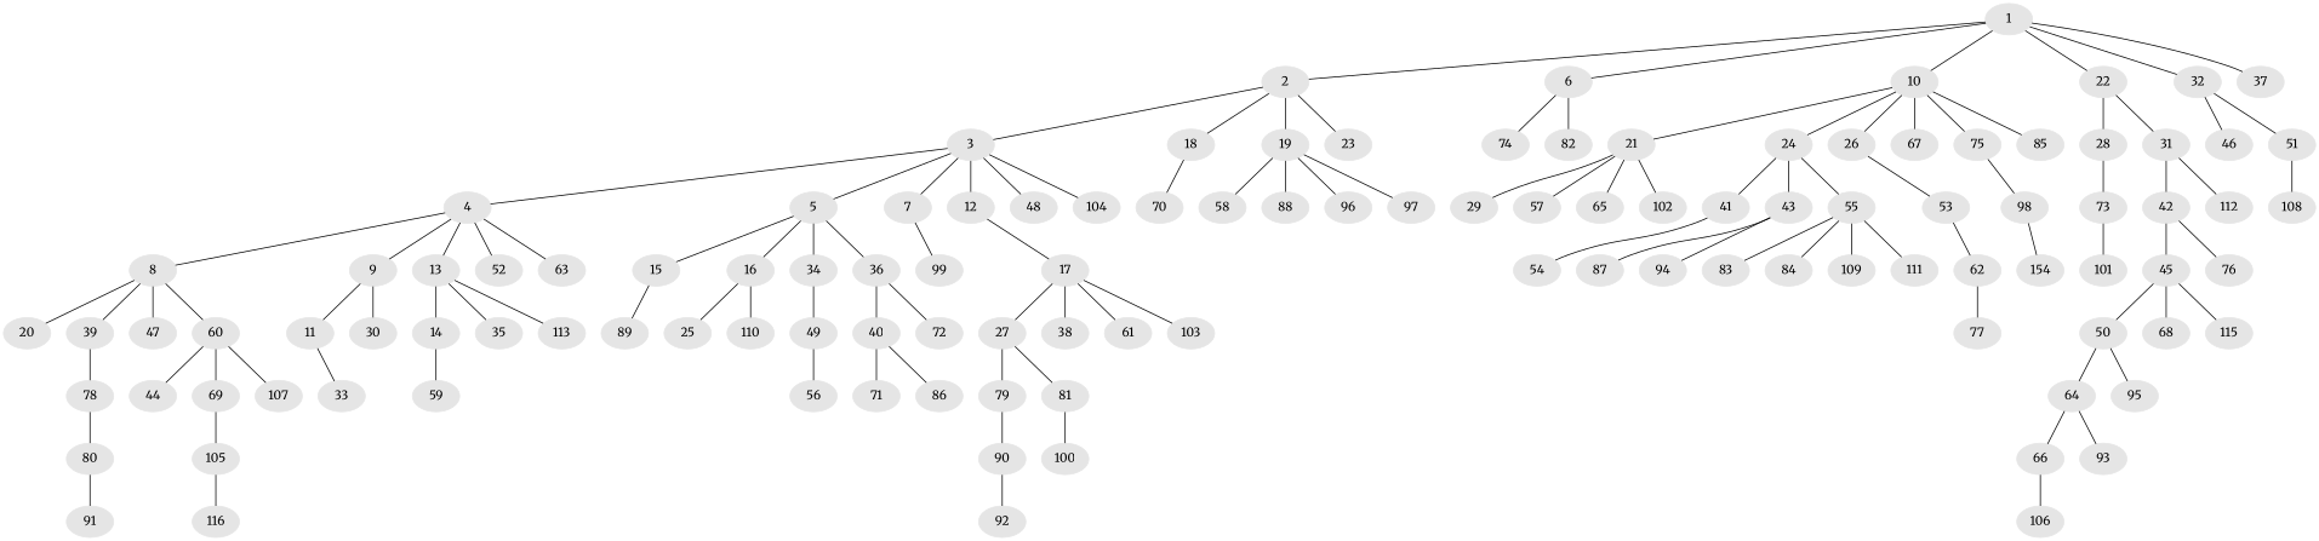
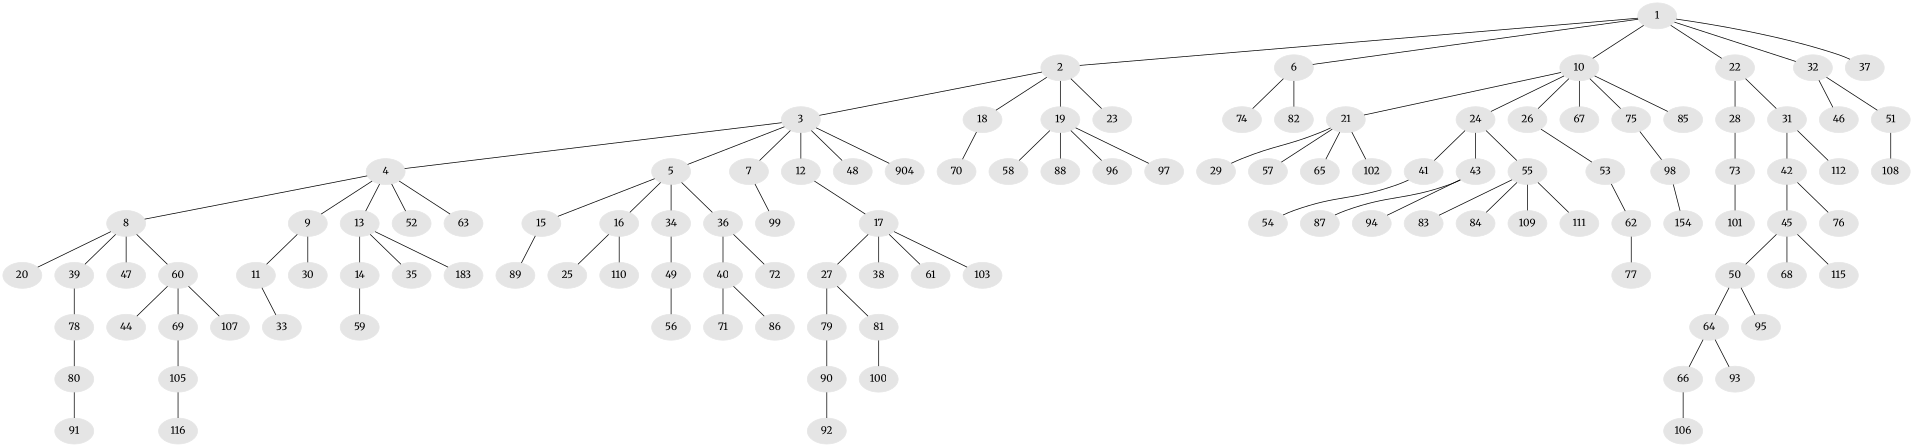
  graph {
    fontname=Merriweather
    node [color=gray90 fontname=Merriweather style=filled]
    edge [fontname=Merriweather]
    1
    2
    6
    10
    22
    32
    37
    3
    18
    19
    23
    74
    82
    21
    24
    26
    67
    75
    85
    28
    31
    46
    51
    4
    5
    7
    12
    48
-   104
+   104 [label=904]
    70
    58
    88
    96
    97
    8
    9
    13
    52
    63
    15
    16
    34
    36
    99
    17
    20
    39
    47
    60
    11
    30
    14
    35
-   113
+   113 [label=183]
    89
    25
    110
    49
    40
    72
    78
    44
    69
    107
    33
    29
    57
    65
    102
    41
    43
    55
    53
    98
    27
    38
    61
    103
    59
    79
    81
    73
    42
    112
    54
    87
    94
    83
    84
    109
    111
    62
    90
    100
    101
    45
    76
    108
    56
    71
    86
    80
    50
    68
    115
    64
    95
    66
    93
    77
    105
    106
    116
    n114 [label=154]
    91
    92
    1 -- 2
    1 -- 6
    1 -- 10
    1 -- 22
    1 -- 32
    1 -- 37
    2 -- 3
    2 -- 18
    2 -- 19
    2 -- 23
    6 -- 74
    6 -- 82
    10 -- 21
    10 -- 24
    10 -- 26
    10 -- 67
    10 -- 75
    10 -- 85
    22 -- 28
    22 -- 31
    32 -- 46
    32 -- 51
    3 -- 4
    3 -- 5
    3 -- 7
    3 -- 12
    3 -- 48
    3 -- 104
    18 -- 70
    19 -- 58
    19 -- 88
    19 -- 96
    19 -- 97
    21 -- 29
    21 -- 57
    21 -- 65
    21 -- 102
    24 -- 41
    24 -- 43
    24 -- 55
    26 -- 53
    75 -- 98
    28 -- 73
    31 -- 42
    31 -- 112
    51 -- 108
    4 -- 8
    4 -- 9
    4 -- 13
    4 -- 52
    4 -- 63
    5 -- 15
    5 -- 16
    5 -- 34
    5 -- 36
    7 -- 99
    12 -- 17
    8 -- 20
    8 -- 39
    8 -- 47
    8 -- 60
    9 -- 11
    9 -- 30
    13 -- 14
    13 -- 35
    13 -- 113
    15 -- 89
    16 -- 25
    16 -- 110
    34 -- 49
    36 -- 40
    36 -- 72
    17 -- 27
    17 -- 38
    17 -- 61
    17 -- 103
    39 -- 78
    60 -- 44
    60 -- 69
    60 -- 107
    11 -- 33
    14 -- 59
    49 -- 56
    40 -- 71
    40 -- 86
    78 -- 80
    69 -- 105
    41 -- 54
    43 -- 87
    43 -- 94
    55 -- 83
    55 -- 84
    55 -- 109
    55 -- 111
    53 -- 62
    98 -- n114
    27 -- 79
    27 -- 81
    79 -- 90
    81 -- 100
    73 -- 101
    42 -- 45
    42 -- 76
    62 -- 77
    90 -- 92
    45 -- 50
    45 -- 68
    45 -- 115
    80 -- 91
    50 -- 64
    50 -- 95
    64 -- 66
    64 -- 93
    66 -- 106
    105 -- 116
  }
